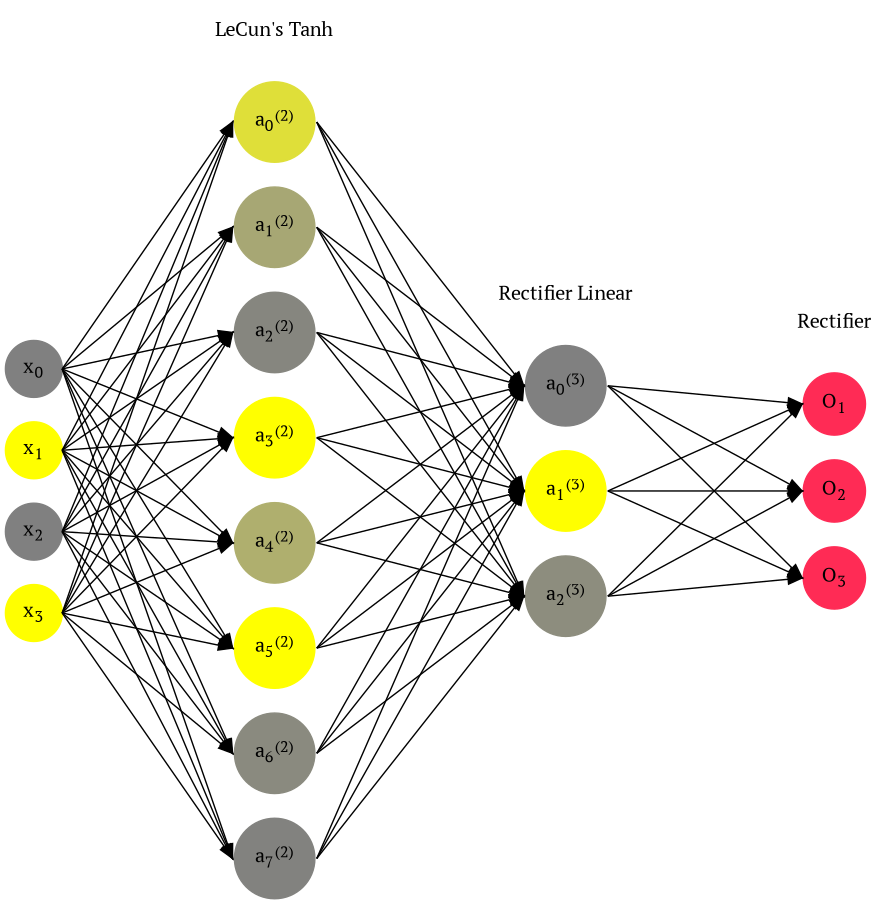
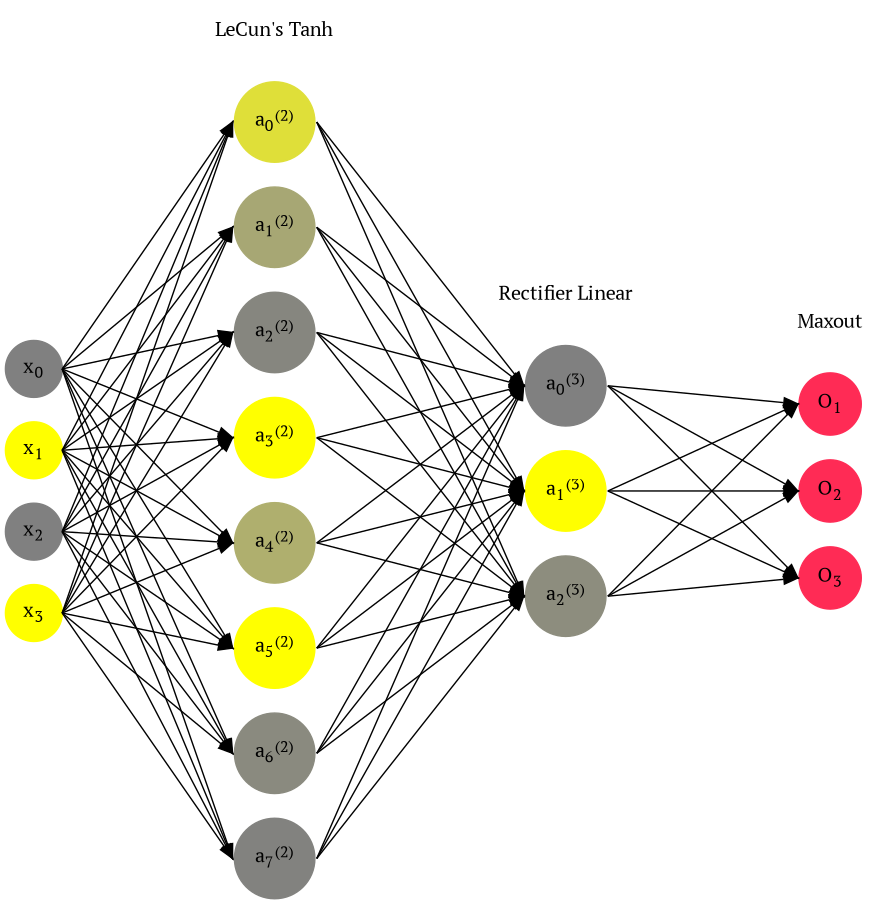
  digraph {
    rankdir=LR
    ranksep=1.4
    splines=false
    fontname="PT Serif"
    node [shape=circle style=filled fontname="PT Serif"]
    edge [headport=w style=solid tailport=e fontname="PT Serif"]
    n1 [color="0.1667, 0.0, 0.5" fillcolor="0.1667, 0.0, 0.5" label=<x<sub>0</sub>>]
    n2 [color="0.1667, 1.0, 1.0" fillcolor="0.1667, 1.0, 1.0" label=<x<sub>1</sub>>]
    n3 [color="0.1667, 0.0, 0.5" fillcolor="0.1667, 0.0, 0.5" label=<x<sub>2</sub>>]
    n4 [color="0.1667, 1.0, 1.0" fillcolor="0.1667, 1.0, 1.0" label=<x<sub>3</sub>>]
    n5 [color="0.1667, 0.742505, 0.871252" fillcolor="0.1667, 0.742505, 0.871252" label=<a<sub>0</sub><sup>(2)</sup>>]
    n6 [color="0.1667, 0.305713, 0.652857" fillcolor="0.1667, 0.305713, 0.652857" label=<a<sub>1</sub><sup>(2)</sup>>]
    n7 [color="0.1667, 0.048145, 0.524072" fillcolor="0.1667, 0.048145, 0.524072" label=<a<sub>2</sub><sup>(2)</sup>>]
    n8 [color="0.1667, 1.621346, 1.310673" fillcolor="0.1667, 1.621346, 1.310673" label=<a<sub>3</sub><sup>(2)</sup>>]
    n9 [color="0.1667, 0.368433, 0.684217" fillcolor="0.1667, 0.368433, 0.684217" label=<a<sub>4</sub><sup>(2)</sup>>]
    n10 [color="0.1667, 1.492829, 1.246415" fillcolor="0.1667, 1.492829, 1.246415" label=<a<sub>5</sub><sup>(2)</sup>>]
    n11 [color="0.1667, 0.081543, 0.540772" fillcolor="0.1667, 0.081543, 0.540772" label=<a<sub>6</sub><sup>(2)</sup>>]
    n12 [color="0.1667, 0.016747, 0.508374" fillcolor="0.1667, 0.016747, 0.508374" label=<a<sub>7</sub><sup>(2)</sup>>]
    n13 [color="0.1667, 0.000000, 0.500000" fillcolor="0.1667, 0.000000, 0.500000" label=<a<sub>0</sub><sup>(3)</sup>>]
    n14 [color="0.1667, 1.256403, 1.128201" fillcolor="0.1667, 1.256403, 1.128201" label=<a<sub>1</sub><sup>(3)</sup>>]
    n15 [color="0.1667, 0.106412, 0.553206" fillcolor="0.1667, 0.106412, 0.553206" label=<a<sub>2</sub><sup>(3)</sup>>]
    n16 [color="0.9667, 0.83, 1.0" fillcolor="0.9667, 0.83, 1.0" label=<O<sub>1</sub>>]
    n17 [color="0.9667, 0.83, 1.0" fillcolor="0.9667, 0.83, 1.0" label=<O<sub>2</sub>>]
    n18 [color="0.9667, 0.83, 1.0" fillcolor="0.9667, 0.83, 1.0" label=<O<sub>3</sub>>]
    n19 [label="LeCun's Tanh" shape=plaintext style=""]
    n20 [label="Rectifier Linear" shape=plaintext style=""]
-   n21 [label=Rectifier shape=plaintext style=""]
+   n21 [label=Maxout shape=plaintext style=""]
    subgraph sub_1 {
      n1
    }
    subgraph sub_2 {
      n2
    }
    subgraph sub_3 {
      n3
    }
    subgraph sub_4 {
      n4
    }
    subgraph sub_5 {
      n5
    }
    subgraph sub_6 {
      n6
    }
    subgraph sub_7 {
      n7
    }
    subgraph sub_8 {
      n8
    }
    subgraph sub_9 {
      n9
    }
    subgraph sub_10 {
      n10
    }
    subgraph sub_11 {
      n11
    }
    subgraph sub_12 {
      n12
    }
    subgraph sub_13 {
      n13
    }
    subgraph sub_14 {
      n14
    }
    subgraph sub_15 {
      n15
    }
    subgraph sub_16 {
      n16
    }
    subgraph sub_17 {
      n17
    }
    subgraph sub_18 {
      n18
    }
    subgraph sub_19 {
      rank=same
      n1
      n2
      n3
      n4
    }
    subgraph sub_20 {
      rank=same
      n5
      n6
      n7
      n8
      n9
      n10
      n11
      n12
    }
    subgraph sub_21 {
      rank=same
      n13
      n14
      n15
    }
    subgraph sub_22 {
      rank=same
      n16
      n17
      n18
    }
    subgraph sub_23 {
      rank=same
      n5
      n19
    }
    subgraph sub_24 {
      rank=same
      n13
      n20
    }
    subgraph sub_25 {
      rank=same
      n16
      n21
    }
    n1 -> n2 [style=invis]
    n1 -> n5
    n1 -> n6
    n1 -> n7
    n1 -> n8
    n1 -> n9
    n1 -> n10
    n1 -> n11
    n1 -> n12
    n2 -> n3 [style=invis]
    n2 -> n5
    n2 -> n6
    n2 -> n7
    n2 -> n8
    n2 -> n9
    n2 -> n10
    n2 -> n11
    n2 -> n12
    n3 -> n4 [style=invis]
    n3 -> n5
    n3 -> n6
    n3 -> n7
    n3 -> n8
    n3 -> n9
    n3 -> n10
    n3 -> n11
    n3 -> n12
    n4 -> n5
    n4 -> n6
    n4 -> n7
    n4 -> n8
    n4 -> n9
    n4 -> n10
    n4 -> n11
    n4 -> n12
    n5 -> n6 [style=invis]
    n5 -> n13
    n5 -> n14
    n5 -> n15
    n6 -> n7 [style=invis]
    n6 -> n13
    n6 -> n14
    n6 -> n15
    n7 -> n8 [style=invis]
    n7 -> n13
    n7 -> n14
    n7 -> n15
    n8 -> n9 [style=invis]
    n8 -> n13
    n8 -> n14
    n8 -> n15
    n9 -> n10 [style=invis]
    n9 -> n13
    n9 -> n14
    n9 -> n15
    n10 -> n11 [style=invis]
    n10 -> n13
    n10 -> n14
    n10 -> n15
    n11 -> n12 [style=invis]
    n11 -> n13
    n11 -> n14
    n11 -> n15
    n12 -> n13
    n12 -> n14
    n12 -> n15
    n13 -> n14 [style=invis]
    n13 -> n16
    n13 -> n17
    n13 -> n18
    n14 -> n15 [style=invis]
    n14 -> n16
    n14 -> n17
    n14 -> n18
    n15 -> n16
    n15 -> n17
    n15 -> n18
    n16 -> n17 [style=invis]
    n17 -> n18 [style=invis]
    n19 -> n5 [style=invis]
    n20 -> n13 [style=invis]
    n21 -> n16 [style=invis]
  }
